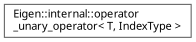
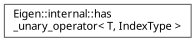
  digraph {
    rankdir=LR
    fontname="Noto Sans"
-   n1 [color=grey40 fillcolor=white fontname="Noto Sans" fontsize=10 height=0.2 label="Eigen::internal::operator\l_unary_operator\< T, IndexType \>" shape=box style=filled width=0.4]
+   n1 [color=grey40 fillcolor=white fontname="Noto Sans" fontsize=10 height=0.2 label="Eigen::internal::has\l_unary_operator\< T, IndexType \>" shape=box style=filled width=0.4]
  }
